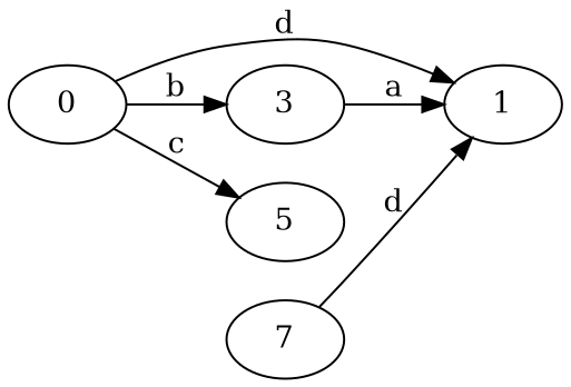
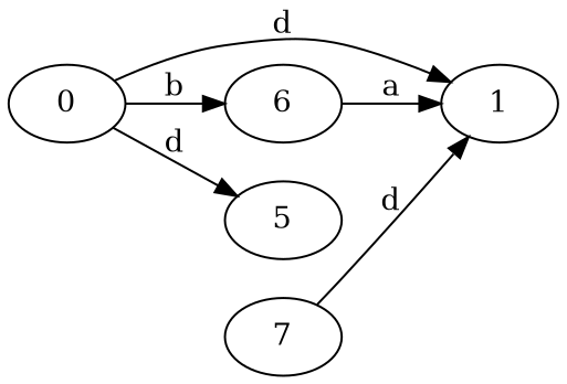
  strict digraph {
    rankdir=LR
    0
    1
-   3
+   3 [label=6]
    5
    7
    0 -> 1 [label=d]
    0 -> 3 [label=b]
-   0 -> 5 [label=c]
+   0 -> 5 [label=d]
    3 -> 1 [label=a]
    7 -> 1 [label=d]
  }
